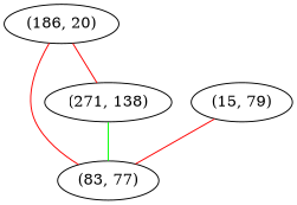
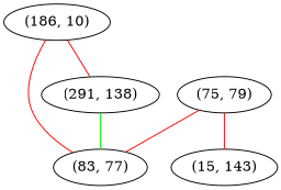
  graph {
    edge [color=red weight=1]
    n1 [label="(83, 77)"]
-   "(186, 20)"
-   "(271, 138)"
-   "(15, 79)"
+   "(186, 20)" [label="(186, 10)"]
+   "(271, 138)" [label="(291, 138)"]
+   "(15, 79)" [label="(75, 79)"]
+   "(15, 143)"
    "(186, 20)" -- n1
    "(186, 20)" -- "(271, 138)"
    "(271, 138)" -- n1 [color=green weight=2]
    "(15, 79)" -- n1
+   "(15, 79)" -- "(15, 143)"
  }
